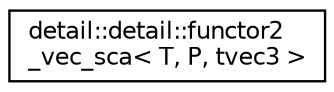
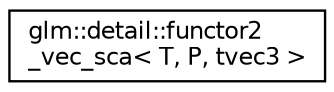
  digraph {
    rankdir=LR
-   n1 [color=black fillcolor=white fontname=Helvetica fontsize=10 height=0.2 label="detail::detail::functor2\l_vec_sca\< T, P, tvec3 \>" shape=record style=filled width=0.4]
+   n1 [color=black fillcolor=white fontname=Helvetica fontsize=10 height=0.2 label="glm::detail::functor2\l_vec_sca\< T, P, tvec3 \>" shape=record style=filled width=0.4]
  }
